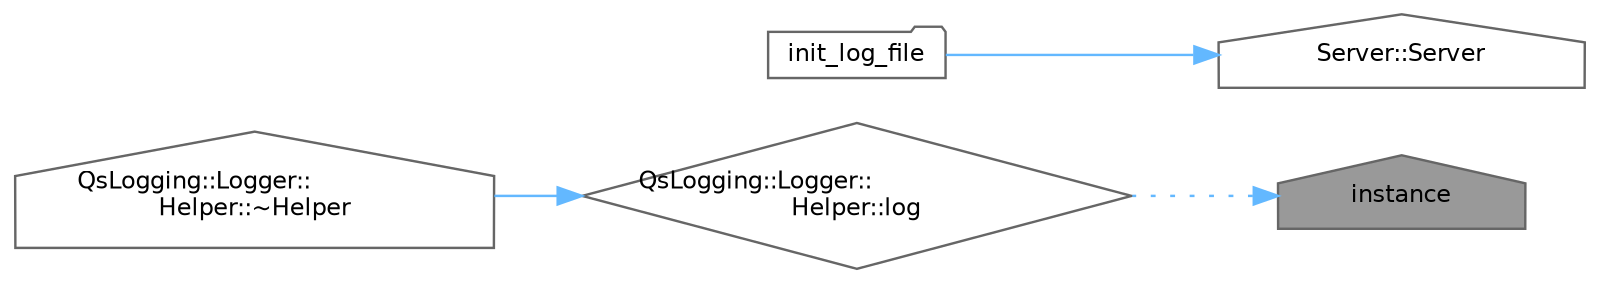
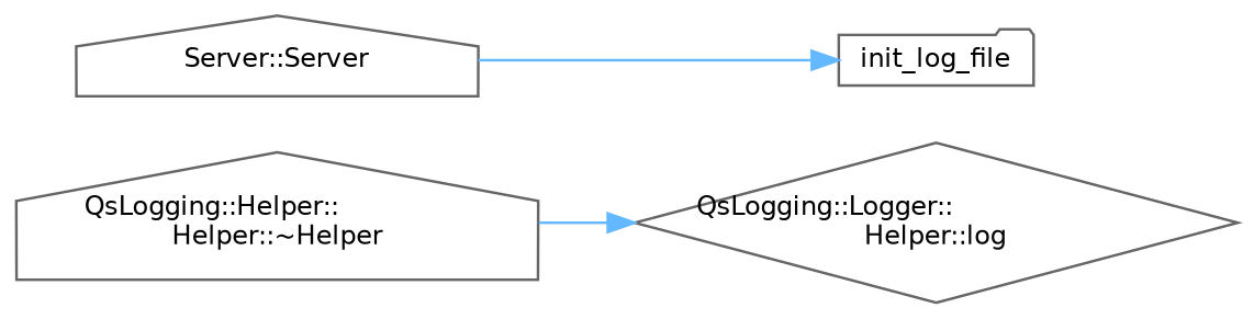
  digraph {
    rankdir=RL
    node [color=grey40 fillcolor=white fontname=Helvetica fontsize=10 shape=house style=filled]
    edge [color=steelblue1 dir=back fontname=Helvetica fontsize=10 labelfontname=Helvetica labelfontsize=10 style=solid]
-   n1 [color=gray40 fillcolor=grey60 fontcolor=black height=0.2 label=instance width=0.4]
    n2 [height=0.2 label="QsLogging::Logger::\lHelper::log" shape=diamond width=0.4]
    n3 [height=0.2 label=init_log_file shape=folder width=0.4]
    n4 [height=0.2 label="Server::Server" width=0.4]
-   n5 [height=0.2 label="QsLogging::Logger::\lHelper::~Helper" width=0.4]
-   n1 -> n2 [style=dotted]
+   n5 [height=0.2 label="QsLogging::Helper::\lHelper::~Helper" width=0.4]
    n2 -> n5
-   n4 -> n3
+   n3 -> n4
  }
